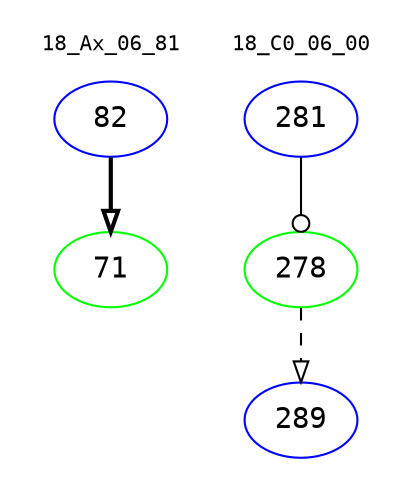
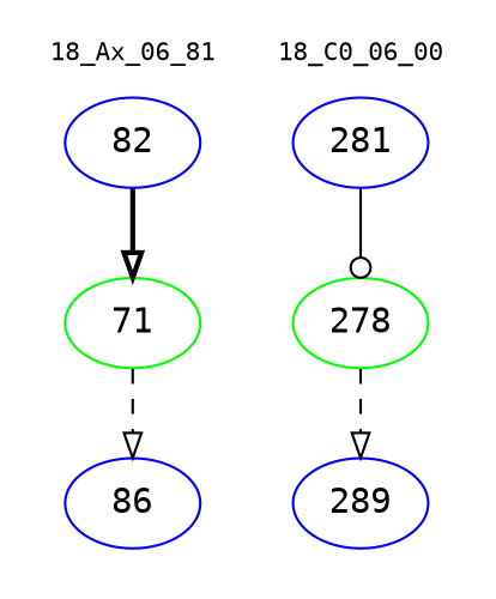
  digraph {
    fontname="DejaVu Sans Mono"
    node [color=blue fontname="DejaVu Sans Mono"]
    edge [arrowhead=onormal color=black fontname="DejaVu Sans Mono" style=dashed]
    n1 [label=82]
    n2 [color=green label=71]
+   n3 [label=86]
    n4 [label=281]
    n5 [color=green label=278]
    n6 [label=289]
    subgraph cluster_1 {
      color=white
      fontsize=10
      label="18_Ax_06_81"
      n1
      n2
+     n3
    }
    subgraph cluster_2 {
      color=white
      fontsize=10
      label="18_C0_06_00"
      n4
      n5
      n6
    }
    n1 -> n2 [style=bold]
+   n2 -> n3
    n4 -> n5 [arrowhead=odot style=solid]
    n5 -> n6
  }
